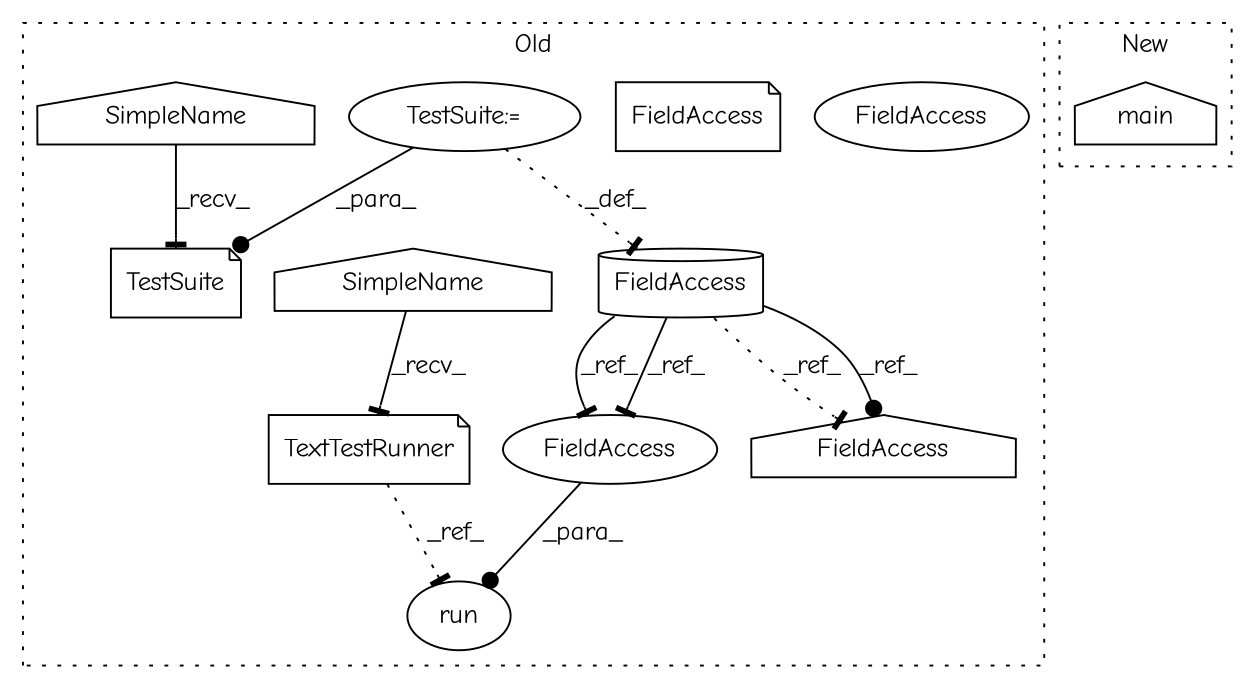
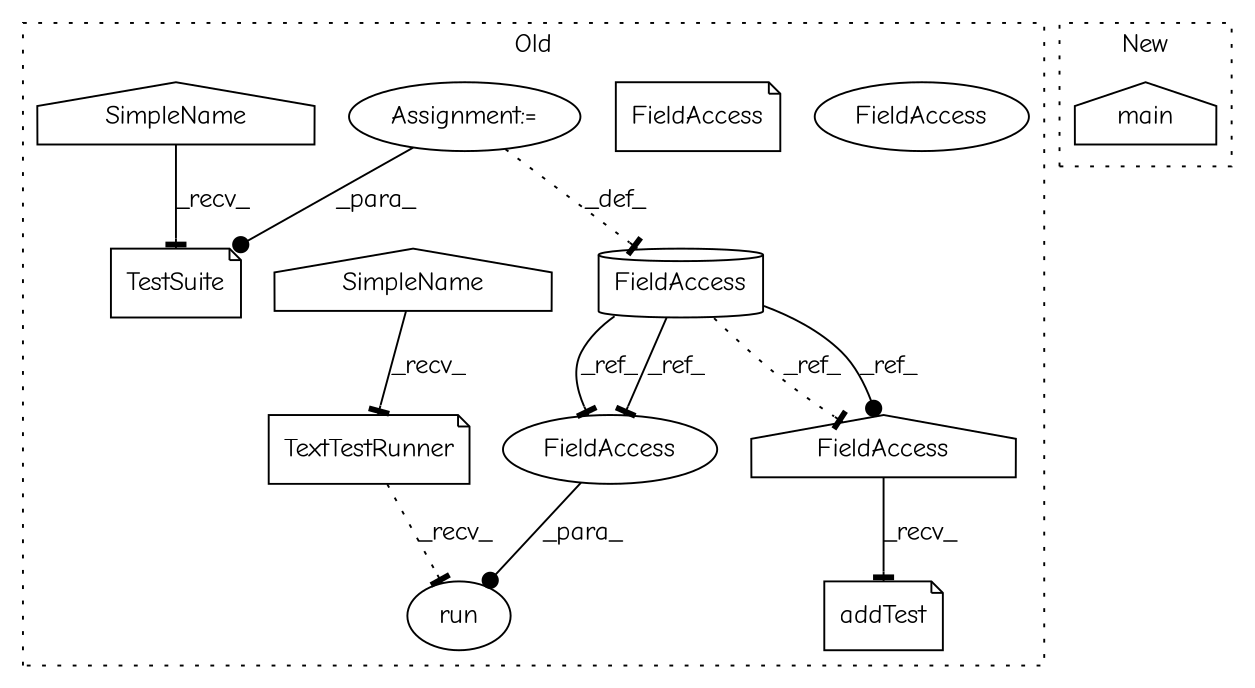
  digraph {
    fontname="Comic Neue"
    node [a=32 fontname="Comic Neue" l=5 s=79639 shape=note]
    edge [arrowhead=tee fontname="Comic Neue" style=solid]
    n1 [l=11 label=TestSuite s=79526]
    n2 [l=16 label=TextTestRunner s=79618]
    n3 [a=22 label=FieldAccess s=79511 shape=cylinder]
    n4 [a=22 label=FieldAccess shape=ellipse]
    n5 [a=22 label=FieldAccess s=79545]
    n6 [l="4,1" label=run s="79635,79644" shape=ellipse]
-   n8 [a=7 l=1 label="TestSuite:=" s=79516 shape=ellipse]
+   n7 [l="8,1" label=addTest s="79551,79600"]
+   n8 [a=7 l=1 label="Assignment:=" s=79516 shape=ellipse]
    n9 [a=22 label=FieldAccess shape=ellipse]
    n10 [a=22 label=FieldAccess s=79545 shape=house]
    n11 [a=42 l=8 label=SimpleName s=79609 shape=house]
    n12 [a=42 l=8 label=SimpleName s=79517 shape=house]
    n13 [l=6 label=main s=81718 shape=house]
    subgraph cluster_1 {
      label=Old
      style=dotted
      n1
      n2
      n3
      n4
      n5
      n6
+     n7
      n8
      n9
      n10
      n11
      n12
    }
    subgraph cluster_2 {
      label=New
      style=dotted
      n13
    }
-   n2 -> n6 [label=_ref_ style=dotted]
+   n2 -> n6 [label=_recv_ style=dotted]
    n3 -> n9 [label=_ref_]
    n3 -> n9 [label=_ref_]
    n3 -> n10 [label=_ref_ style=dotted]
    n3 -> n10 [arrowhead=dot label=_ref_]
    n8 -> n1 [arrowhead=dot label=_para_]
    n8 -> n3 [label=_def_ style=dotted]
    n9 -> n6 [arrowhead=dot label=_para_]
+   n10 -> n7 [label=_recv_]
    n11 -> n2 [label=_recv_]
    n12 -> n1 [label=_recv_]
  }
